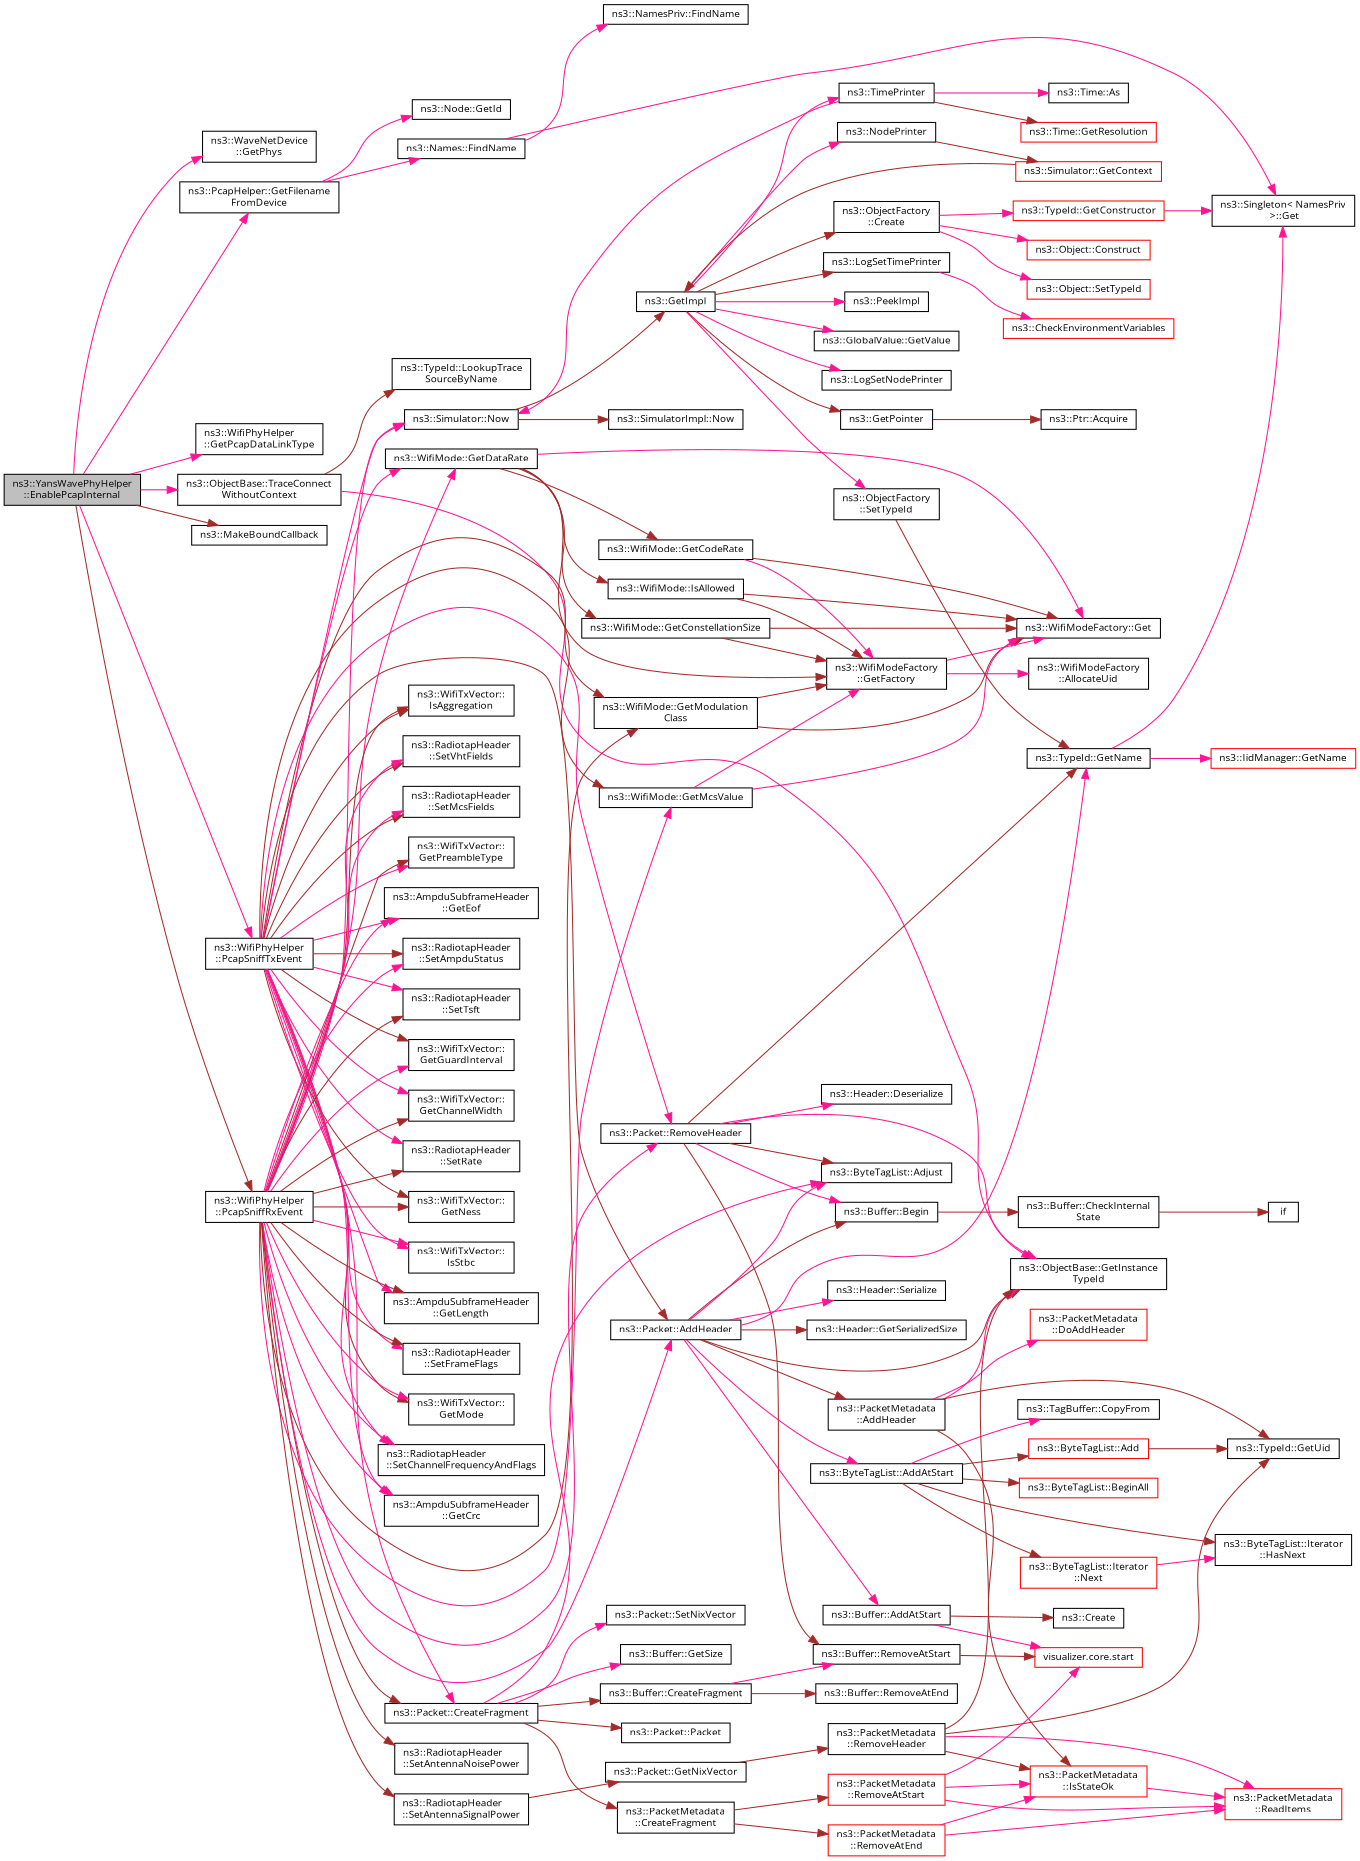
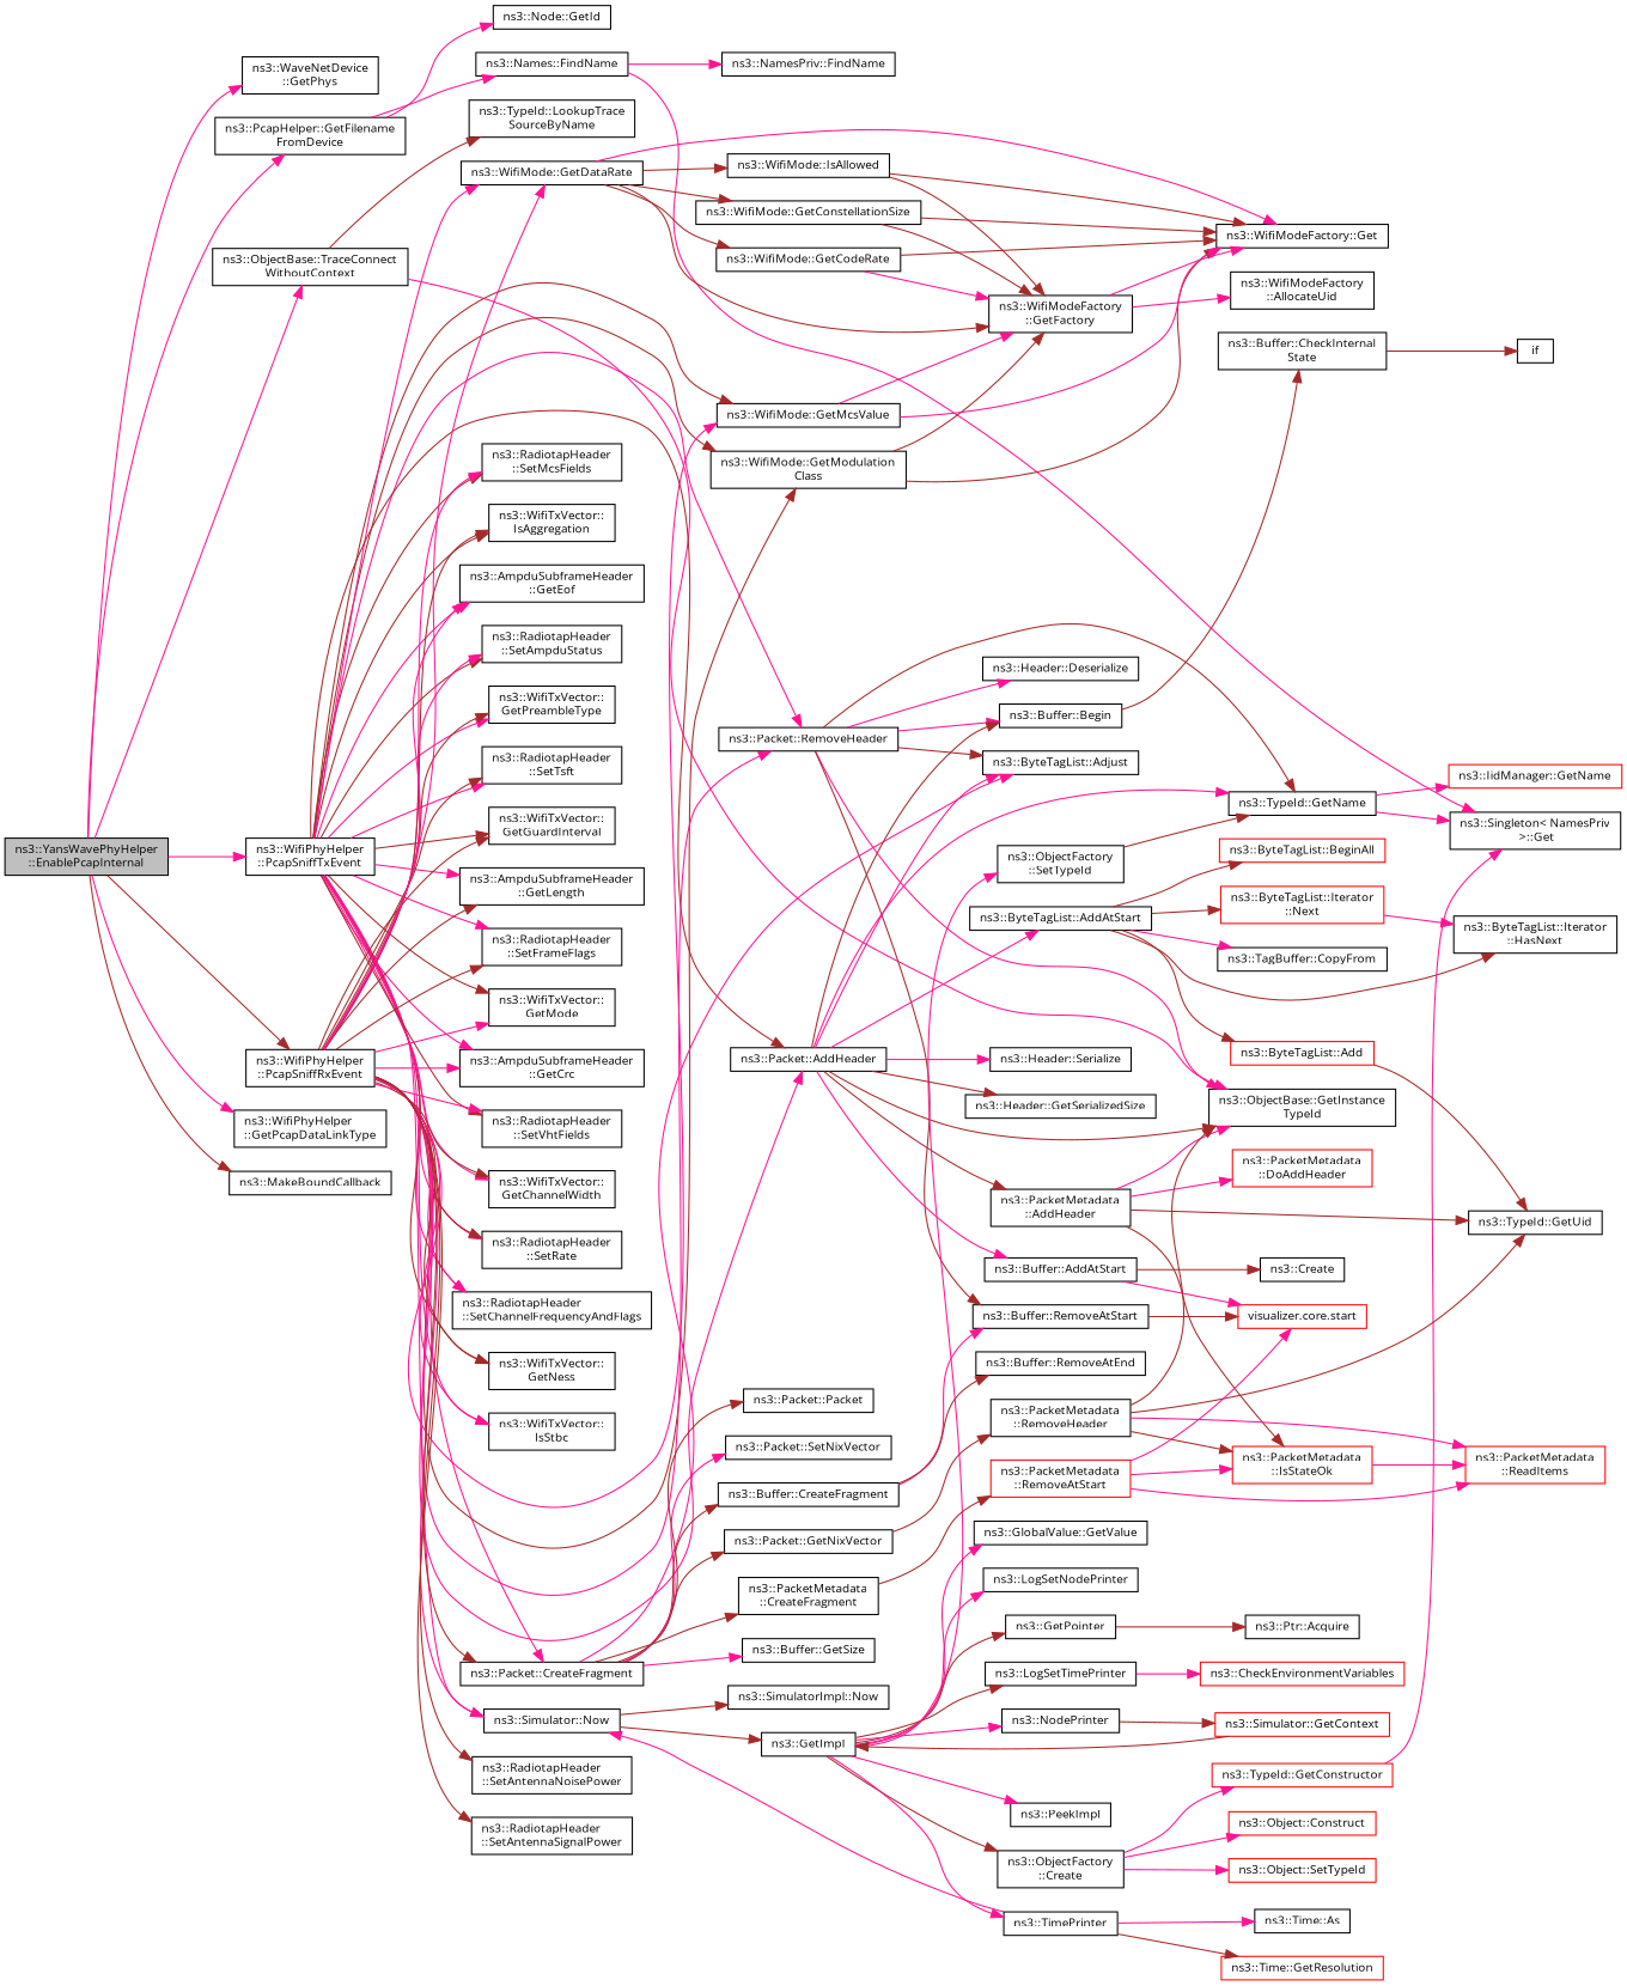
  digraph {
    fontname="Open Sans"
    rankdir=LR
    node [color=black fillcolor=white fontname="Open Sans" fontsize=10 shape=record style=filled]
    edge [color=deeppink fontname="Open Sans" fontsize=10 labelfontname=Helvetica labelfontsize=10 style=solid]
    n1 [fillcolor=grey75 fontcolor=black height=0.2 label="ns3::YansWavePhyHelper\l::EnablePcapInternal" width=0.4]
    n2 [height=0.2 label="ns3::WaveNetDevice\l::GetPhys" width=0.4]
    n3 [height=0.2 label="ns3::PcapHelper::GetFilename\lFromDevice" width=0.4]
    n4 [height=0.2 label="ns3::WifiPhyHelper\l::GetPcapDataLinkType" width=0.4]
    n5 [height=0.2 label="ns3::ObjectBase::TraceConnect\lWithoutContext" width=0.4]
    n6 [height=0.2 label="ns3::MakeBoundCallback" width=0.4]
    n7 [height=0.2 label="ns3::WifiPhyHelper\l::PcapSniffTxEvent" width=0.4]
    n8 [height=0.2 label="ns3::WifiPhyHelper\l::PcapSniffRxEvent" width=0.4]
    n9 [height=0.2 label="ns3::Names::FindName" width=0.4]
    n10 [height=0.2 label="ns3::Node::GetId" width=0.4]
    n11 [height=0.2 label="ns3::ObjectBase::GetInstance\lTypeId" width=0.4]
    n12 [height=0.2 label="ns3::TypeId::LookupTrace\lSourceByName" width=0.4]
    n13 [height=0.2 label="ns3::WifiTxVector::\lGetPreambleType" width=0.4]
    n14 [height=0.2 label="ns3::Simulator::Now" width=0.4]
    n15 [height=0.2 label="ns3::RadiotapHeader\l::SetTsft" width=0.4]
    n16 [height=0.2 label="ns3::WifiTxVector::\lGetGuardInterval" width=0.4]
    n17 [height=0.2 label="ns3::RadiotapHeader\l::SetFrameFlags" width=0.4]
    n18 [height=0.2 label="ns3::WifiTxVector::\lGetMode" width=0.4]
    n19 [height=0.2 label="ns3::WifiMode::GetModulation\lClass" width=0.4]
    n20 [height=0.2 label="ns3::WifiMode::GetMcsValue" width=0.4]
    n21 [height=0.2 label="ns3::WifiMode::GetDataRate" width=0.4]
    n22 [height=0.2 label="ns3::WifiTxVector::\lGetChannelWidth" width=0.4]
    n23 [height=0.2 label="ns3::RadiotapHeader\l::SetRate" width=0.4]
    n24 [height=0.2 label="ns3::RadiotapHeader\l::SetChannelFrequencyAndFlags" width=0.4]
    n25 [height=0.2 label="ns3::WifiTxVector::\lGetNess" width=0.4]
    n26 [height=0.2 label="ns3::WifiTxVector::\lIsStbc" width=0.4]
    n27 [height=0.2 label="ns3::RadiotapHeader\l::SetMcsFields" width=0.4]
    n28 [height=0.2 label="ns3::WifiTxVector::\lIsAggregation" width=0.4]
    n29 [height=0.2 label="ns3::Packet::RemoveHeader" width=0.4]
    n30 [height=0.2 label="ns3::AmpduSubframeHeader\l::GetLength" width=0.4]
    n31 [height=0.2 label="ns3::Packet::CreateFragment" width=0.4]
    n32 [height=0.2 label="ns3::AmpduSubframeHeader\l::GetEof" width=0.4]
    n33 [height=0.2 label="ns3::RadiotapHeader\l::SetAmpduStatus" width=0.4]
    n34 [height=0.2 label="ns3::AmpduSubframeHeader\l::GetCrc" width=0.4]
    n35 [height=0.2 label="ns3::RadiotapHeader\l::SetVhtFields" width=0.4]
    n36 [height=0.2 label="ns3::Packet::AddHeader" width=0.4]
    n37 [height=0.2 label="ns3::RadiotapHeader\l::SetAntennaSignalPower" width=0.4]
    n38 [height=0.2 label="ns3::RadiotapHeader\l::SetAntennaNoisePower" width=0.4]
    n39 [height=0.2 label="ns3::Singleton\< NamesPriv\l \>::Get" width=0.4]
    n40 [height=0.2 label="ns3::NamesPriv::FindName" width=0.4]
    n41 [height=0.2 label="ns3::GetImpl" width=0.4]
    n42 [height=0.2 label="ns3::SimulatorImpl::Now" width=0.4]
    n43 [height=0.2 label="ns3::WifiModeFactory\l::GetFactory" width=0.4]
    n44 [height=0.2 label="ns3::WifiModeFactory::Get" width=0.4]
    n45 [height=0.2 label="ns3::WifiMode::GetConstellationSize" width=0.4]
    n46 [height=0.2 label="ns3::WifiMode::GetCodeRate" width=0.4]
    n47 [height=0.2 label="ns3::WifiMode::IsAllowed" width=0.4]
    n48 [height=0.2 label="ns3::TypeId::GetName" width=0.4]
    n49 [height=0.2 label="ns3::Header::Deserialize" width=0.4]
    n50 [height=0.2 label="ns3::Buffer::Begin" width=0.4]
    n51 [height=0.2 label="ns3::Buffer::RemoveAtStart" width=0.4]
    n52 [height=0.2 label="ns3::ByteTagList::Adjust" width=0.4]
    n53 [height=0.2 label="ns3::Buffer::CreateFragment" width=0.4]
    n54 [height=0.2 label="ns3::Buffer::GetSize" width=0.4]
    n55 [height=0.2 label="ns3::PacketMetadata\l::CreateFragment" width=0.4]
    n56 [height=0.2 label="ns3::Packet::Packet" width=0.4]
    n57 [height=0.2 label="ns3::Packet::SetNixVector" width=0.4]
    n58 [height=0.2 label="ns3::Packet::GetNixVector" width=0.4]
    n59 [height=0.2 label="ns3::Header::GetSerializedSize" width=0.4]
    n60 [height=0.2 label="ns3::Buffer::AddAtStart" width=0.4]
    n61 [height=0.2 label="ns3::ByteTagList::AddAtStart" width=0.4]
    n62 [height=0.2 label="ns3::Header::Serialize" width=0.4]
    n63 [height=0.2 label="ns3::PacketMetadata\l::AddHeader" width=0.4]
    n64 [height=0.2 label="ns3::PeekImpl" width=0.4]
    n65 [height=0.2 label="ns3::GlobalValue::GetValue" width=0.4]
    n66 [height=0.2 label="ns3::ObjectFactory\l::SetTypeId" width=0.4]
    n67 [height=0.2 label="ns3::GetPointer" width=0.4]
    n68 [height=0.2 label="ns3::ObjectFactory\l::Create" width=0.4]
    n69 [height=0.2 label="ns3::LogSetTimePrinter" width=0.4]
    n70 [height=0.2 label="ns3::TimePrinter" width=0.4]
    n71 [height=0.2 label="ns3::LogSetNodePrinter" width=0.4]
    n72 [height=0.2 label="ns3::NodePrinter" width=0.4]
    n73 [height=0.2 label="ns3::Ptr::Acquire" width=0.4]
    n74 [color=red height=0.2 label="ns3::TypeId::GetConstructor" width=0.4]
    n75 [color=red height=0.2 label="ns3::Object::SetTypeId" width=0.4]
    n76 [color=red height=0.2 label="ns3::Object::Construct" width=0.4]
    n77 [color=red height=0.2 label="ns3::CheckEnvironmentVariables" width=0.4]
    n78 [color=red height=0.2 label="ns3::Time::GetResolution" width=0.4]
    n79 [height=0.2 label="ns3::Time::As" width=0.4]
    n80 [color=red height=0.2 label="ns3::Simulator::GetContext" width=0.4]
    n81 [color=red height=0.2 label="ns3::IidManager::GetName" width=0.4]
    n82 [height=0.2 label="ns3::WifiModeFactory\l::AllocateUid" width=0.4]
    n83 [height=0.2 label="ns3::Buffer::CheckInternal\lState" width=0.4]
    n84 [color=red height=0.2 label="visualizer.core.start" width=0.4]
    n85 [height=0.2 label="ns3::PacketMetadata\l::RemoveHeader" width=0.4]
    n86 [height=0.2 label="ns3::TypeId::GetUid" width=0.4]
    n87 [color=red height=0.2 label="ns3::PacketMetadata\l::IsStateOk" width=0.4]
    n88 [color=red height=0.2 label="ns3::PacketMetadata\l::ReadItems" width=0.4]
    n89 [height=0.2 label=if width=0.4]
    n90 [height=0.2 label="ns3::Buffer::RemoveAtEnd" width=0.4]
    n91 [color=red height=0.2 label="ns3::PacketMetadata\l::RemoveAtStart" width=0.4]
-   n92 [color=red height=0.2 label="ns3::PacketMetadata\l::RemoveAtEnd" width=0.4]
    n93 [height=0.2 label="ns3::Create" width=0.4]
    n94 [color=red height=0.2 label="ns3::ByteTagList::BeginAll" width=0.4]
    n95 [height=0.2 label="ns3::ByteTagList::Iterator\l::HasNext" width=0.4]
    n96 [color=red height=0.2 label="ns3::ByteTagList::Iterator\l::Next" width=0.4]
    n97 [color=red height=0.2 label="ns3::ByteTagList::Add" width=0.4]
    n98 [height=0.2 label="ns3::TagBuffer::CopyFrom" width=0.4]
    n99 [color=red height=0.2 label="ns3::PacketMetadata\l::DoAddHeader" width=0.4]
    n1 -> n2
    n1 -> n3
    n1 -> n4
    n1 -> n5
    n1 -> n6 [color=brown]
    n1 -> n7
    n1 -> n8 [color=brown]
    n3 -> n9
    n3 -> n10
    n5 -> n11
    n5 -> n12 [color=brown]
    n7 -> n13
    n7 -> n14
    n7 -> n15
    n7 -> n16 [color=brown]
    n7 -> n17
    n7 -> n18 [color=brown]
    n7 -> n19 [color=brown]
    n7 -> n20 [color=brown]
    n7 -> n21
    n7 -> n22
    n7 -> n23
    n7 -> n24
    n7 -> n25 [color=brown]
    n7 -> n26
    n7 -> n27 [color=brown]
    n7 -> n28 [color=brown]
    n7 -> n29
    n7 -> n30
    n7 -> n31
    n7 -> n32
    n7 -> n33 [color=brown]
    n7 -> n34
    n7 -> n35 [color=brown]
    n7 -> n36 [color=brown]
    n8 -> n13 [color=brown]
    n8 -> n14
    n8 -> n15 [color=brown]
-   n8 -> n16
+   n8 -> n16 [color=brown]
    n8 -> n17 [color=brown]
    n8 -> n18
    n8 -> n19 [color=brown]
    n8 -> n20
    n8 -> n21
    n8 -> n22 [color=brown]
    n8 -> n23 [color=brown]
    n8 -> n24
    n8 -> n25 [color=brown]
    n8 -> n26
    n8 -> n27
    n8 -> n28 [color=brown]
    n8 -> n29
    n8 -> n30 [color=brown]
    n8 -> n31 [color=brown]
    n8 -> n32
    n8 -> n33
    n8 -> n34
    n8 -> n35
    n8 -> n36
    n8 -> n37 [color=brown]
    n8 -> n38 [color=brown]
    n9 -> n39
    n9 -> n40
    n14 -> n41 [color=brown]
    n14 -> n42 [color=brown]
    n19 -> n43 [color=brown]
    n19 -> n44 [color=brown]
    n20 -> n43
    n20 -> n44
    n21 -> n43 [color=brown]
    n21 -> n44
    n21 -> n45 [color=brown]
    n21 -> n46 [color=brown]
    n21 -> n47 [color=brown]
    n29 -> n11
    n29 -> n48 [color=brown]
    n29 -> n49
    n29 -> n50
    n29 -> n51 [color=brown]
    n29 -> n52 [color=brown]
    n31 -> n52
    n31 -> n53 [color=brown]
    n31 -> n54
    n31 -> n55 [color=brown]
    n31 -> n56 [color=brown]
    n31 -> n57
-   n37 -> n58 [color=brown]
+   n31 -> n58 [color=brown]
    n36 -> n11 [color=brown]
    n36 -> n48
    n36 -> n50 [color=brown]
    n36 -> n52
    n36 -> n59 [color=brown]
    n36 -> n60
    n36 -> n61
    n36 -> n62
    n36 -> n63 [color=brown]
    n41 -> n64
    n41 -> n65
    n41 -> n66
    n41 -> n67 [color=brown]
    n41 -> n68 [color=brown]
    n41 -> n69 [color=brown]
    n41 -> n70
    n41 -> n71
    n41 -> n72
    n43 -> n44
    n43 -> n82
    n45 -> n43 [color=brown]
    n45 -> n44 [color=brown]
    n46 -> n43
    n46 -> n44 [color=brown]
    n47 -> n43 [color=brown]
    n47 -> n44 [color=brown]
    n48 -> n39
    n48 -> n81
    n50 -> n83 [color=brown]
    n51 -> n84 [color=brown]
    n53 -> n51
    n53 -> n90 [color=brown]
    n55 -> n91 [color=brown]
-   n55 -> n92 [color=brown]
    n58 -> n85 [color=brown]
    n60 -> n84
    n60 -> n93 [color=brown]
    n61 -> n94 [color=brown]
    n61 -> n95 [color=brown]
    n61 -> n96 [color=brown]
    n61 -> n97 [color=brown]
    n61 -> n98
    n63 -> n11
    n63 -> n86 [color=brown]
    n63 -> n87 [color=brown]
    n63 -> n99
    n66 -> n48 [color=brown]
    n67 -> n73 [color=brown]
    n68 -> n74
    n68 -> n75
    n68 -> n76
    n69 -> n77
    n70 -> n14
    n70 -> n78 [color=brown]
    n70 -> n79
    n72 -> n80 [color=brown]
    n74 -> n39
    n80 -> n41 [color=brown]
    n83 -> n89 [color=brown]
    n85 -> n11 [color=brown]
    n85 -> n86 [color=brown]
    n85 -> n87 [color=brown]
    n85 -> n88
    n87 -> n88
    n91 -> n84
    n91 -> n87
    n91 -> n88
-   n92 -> n87
-   n92 -> n88
    n96 -> n95
    n97 -> n86 [color=brown]
  }
